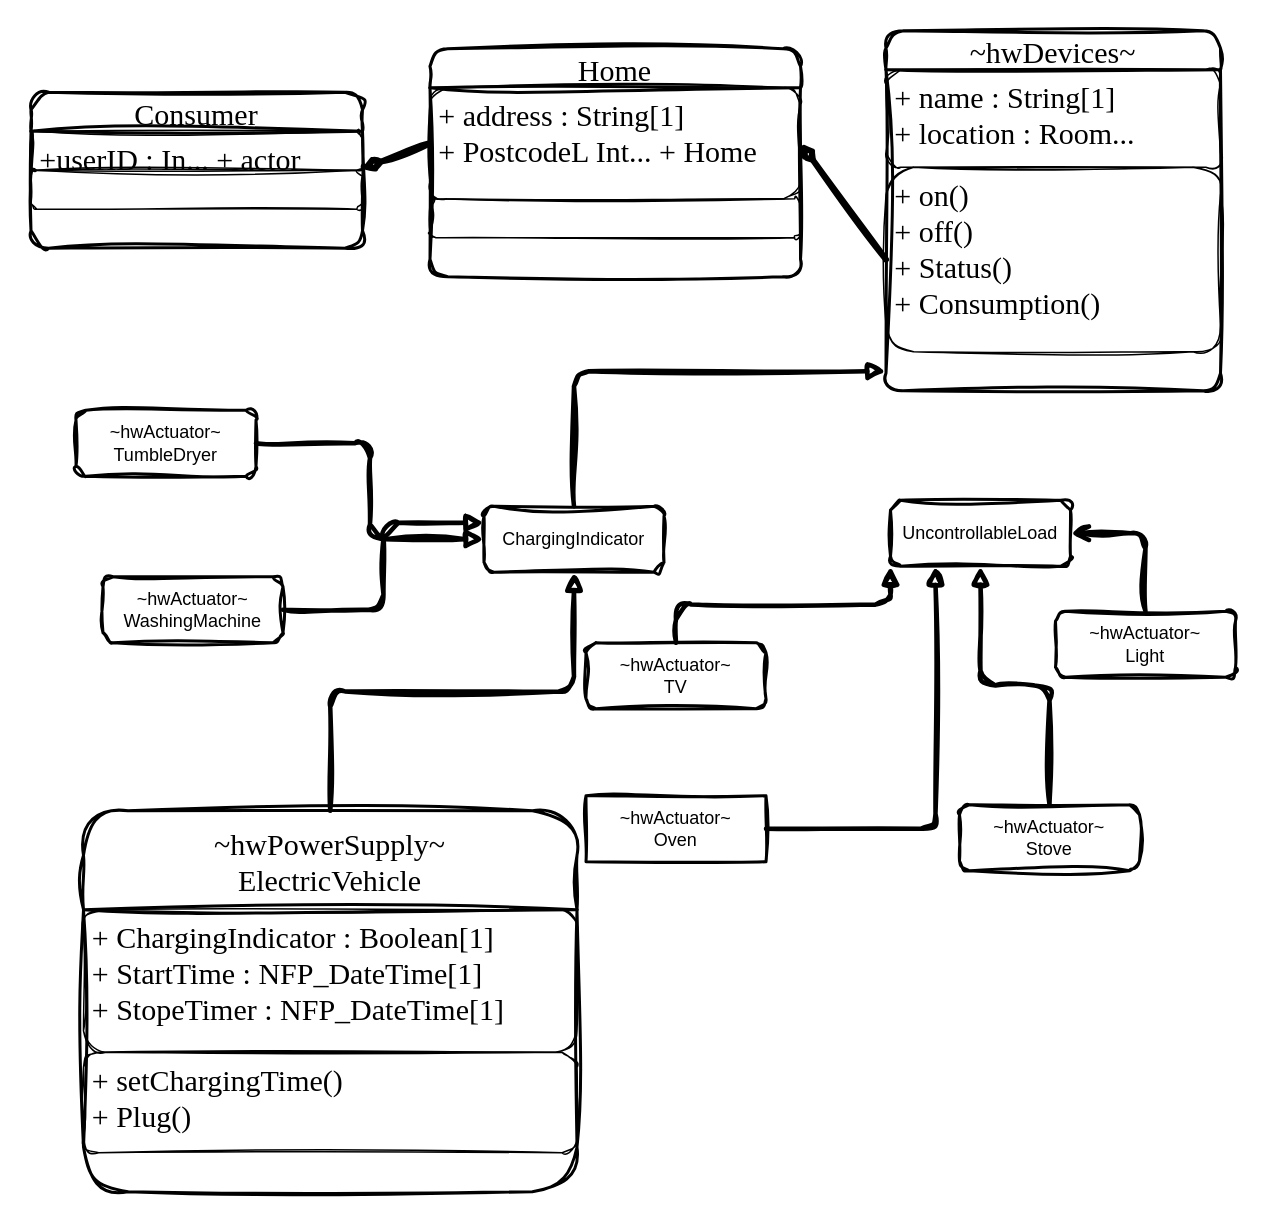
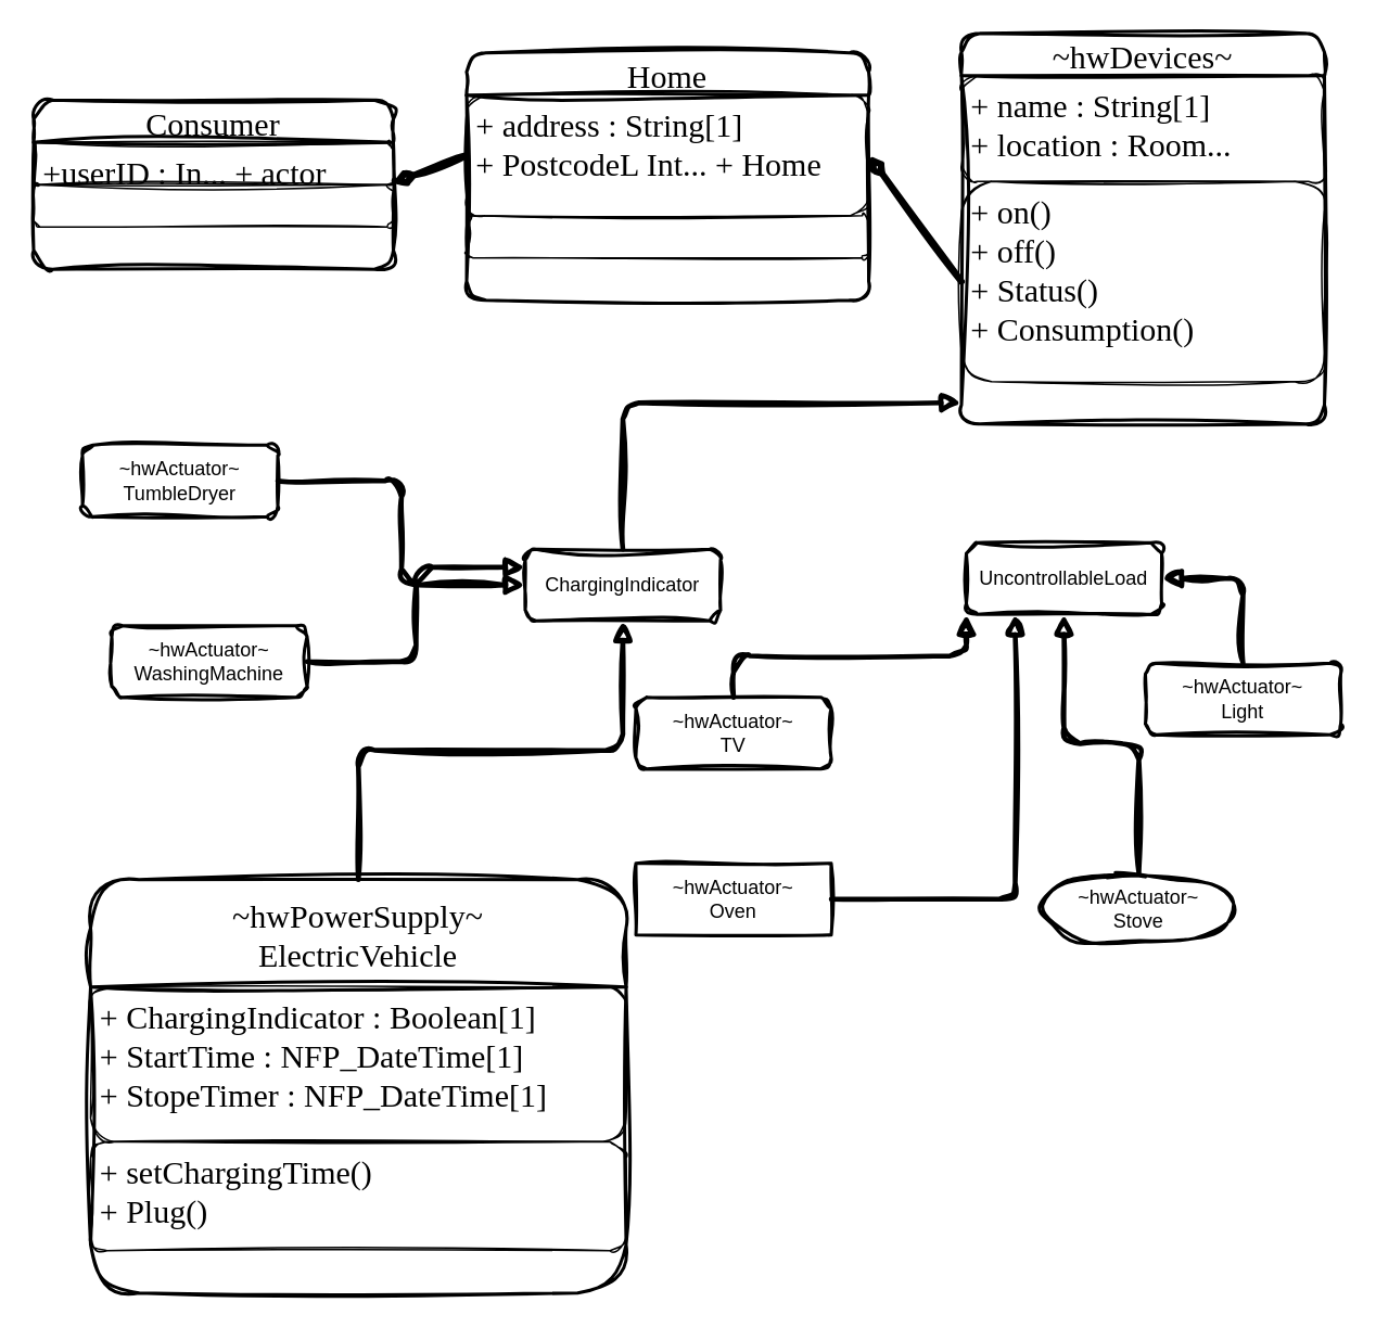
  <mxCell id="0" />
  <mxCell id="1" parent="0" />
  <mxCell id="2" value="Consumer" style="swimlane;fontStyle=0;childLayout=stackLayout;horizontal=1;startSize=26;fillColor=none;horizontalStack=0;resizeParent=1;resizeParentMax=0;resizeLast=0;collapsible=1;marginBottom=0;hachureGap=4;fontFamily=Architects Daughter;fontSource=https%3A%2F%2Ffonts.googleapis.com%2Fcss%3Ffamily%3DArchitects%2BDaughter;fontSize=20;strokeColor=#000000;strokeWidth=2;rounded=1;fontColor=#000000;sketch=1;curveFitting=1;jiggle=2;" vertex="1" parent="1"><mxGeometry x="20" y="61" width="221" height="104" as="geometry"><mxRectangle x="15" y="94" width="128" height="36" as="alternateBounds" /></mxGeometry></mxCell>
  <mxCell id="3" value="+userID : In... + actor" style="text;strokeColor=#000000;fillColor=none;align=left;verticalAlign=top;spacingLeft=4;spacingRight=4;overflow=hidden;rotatable=0;points=[[0,0.5],[1,0.5]];portConstraint=eastwest;hachureGap=4;fontFamily=Architects Daughter;fontSource=https%3A%2F%2Ffonts.googleapis.com%2Fcss%3Ffamily%3DArchitects%2BDaughter;fontSize=20;rounded=1;fontColor=#000000;sketch=1;curveFitting=1;jiggle=2;" vertex="1" parent="2"><mxGeometry y="26" width="221" height="26" as="geometry" /></mxCell>
  <mxCell id="4" value=" " style="text;strokeColor=#000000;fillColor=none;align=left;verticalAlign=top;spacingLeft=4;spacingRight=4;overflow=hidden;rotatable=0;points=[[0,0.5],[1,0.5]];portConstraint=eastwest;hachureGap=4;fontFamily=Architects Daughter;fontSource=https%3A%2F%2Ffonts.googleapis.com%2Fcss%3Ffamily%3DArchitects%2BDaughter;fontSize=20;rounded=1;fontColor=#000000;sketch=1;curveFitting=1;jiggle=2;" vertex="1" parent="2"><mxGeometry y="52" width="221" height="26" as="geometry" /></mxCell>
  <mxCell id="5" value=" " style="text;strokeColor=none;fillColor=none;align=left;verticalAlign=top;spacingLeft=4;spacingRight=4;overflow=hidden;rotatable=0;points=[[0,0.5],[1,0.5]];portConstraint=eastwest;hachureGap=4;fontFamily=Architects Daughter;fontSource=https%3A%2F%2Ffonts.googleapis.com%2Fcss%3Ffamily%3DArchitects%2BDaughter;fontSize=20;rounded=1;fontColor=#000000;sketch=1;curveFitting=1;jiggle=2;" vertex="1" parent="2"><mxGeometry y="78" width="221" height="26" as="geometry" /></mxCell>
  <mxCell id="6" value="Home" style="swimlane;fontStyle=0;childLayout=stackLayout;horizontal=1;startSize=26;fillColor=none;horizontalStack=0;resizeParent=1;resizeParentMax=0;resizeLast=0;collapsible=1;marginBottom=0;hachureGap=4;fontFamily=Architects Daughter;fontSource=https%3A%2F%2Ffonts.googleapis.com%2Fcss%3Ffamily%3DArchitects%2BDaughter;fontSize=20;strokeColor=#000000;strokeWidth=2;rounded=1;fontColor=#000000;sketch=1;curveFitting=1;jiggle=2;" vertex="1" parent="1"><mxGeometry x="286" y="32" width="247" height="152" as="geometry" /></mxCell>
  <mxCell id="7" value="+ address : String[1]&#10;+ PostcodeL Int... + Home&#10;" style="text;strokeColor=#000000;fillColor=none;align=left;verticalAlign=top;spacingLeft=4;spacingRight=4;overflow=hidden;rotatable=0;points=[[0,0.5],[1,0.5]];portConstraint=eastwest;hachureGap=4;fontFamily=Architects Daughter;fontSource=https%3A%2F%2Ffonts.googleapis.com%2Fcss%3Ffamily%3DArchitects%2BDaughter;fontSize=20;rounded=1;fontColor=#000000;sketch=1;curveFitting=1;jiggle=2;" vertex="1" parent="6"><mxGeometry y="26" width="247" height="74" as="geometry" /></mxCell>
  <mxCell id="8" value=" " style="text;strokeColor=#000000;fillColor=none;align=left;verticalAlign=top;spacingLeft=4;spacingRight=4;overflow=hidden;rotatable=0;points=[[0,0.5],[1,0.5]];portConstraint=eastwest;hachureGap=4;fontFamily=Architects Daughter;fontSource=https%3A%2F%2Ffonts.googleapis.com%2Fcss%3Ffamily%3DArchitects%2BDaughter;fontSize=20;rounded=1;fontColor=#000000;sketch=1;curveFitting=1;jiggle=2;" vertex="1" parent="6"><mxGeometry y="100" width="247" height="26" as="geometry" /></mxCell>
  <mxCell id="9" value=" " style="text;strokeColor=none;fillColor=none;align=left;verticalAlign=top;spacingLeft=4;spacingRight=4;overflow=hidden;rotatable=0;points=[[0,0.5],[1,0.5]];portConstraint=eastwest;hachureGap=4;fontFamily=Architects Daughter;fontSource=https%3A%2F%2Ffonts.googleapis.com%2Fcss%3Ffamily%3DArchitects%2BDaughter;fontSize=20;rounded=1;fontColor=#000000;sketch=1;curveFitting=1;jiggle=2;" vertex="1" parent="6"><mxGeometry y="126" width="247" height="26" as="geometry" /></mxCell>
  <mxCell id="10" value="~hwDevices~" style="swimlane;fontStyle=0;childLayout=stackLayout;horizontal=1;startSize=26;fillColor=none;horizontalStack=0;resizeParent=1;resizeParentMax=0;resizeLast=0;collapsible=1;marginBottom=0;hachureGap=4;fontFamily=Architects Daughter;fontSource=https%3A%2F%2Ffonts.googleapis.com%2Fcss%3Ffamily%3DArchitects%2BDaughter;fontSize=20;strokeColor=#000000;strokeWidth=2;rounded=1;fontColor=#000000;sketch=1;curveFitting=1;jiggle=2;" vertex="1" parent="1"><mxGeometry x="590" y="20" width="223" height="240" as="geometry" /></mxCell>
  <mxCell id="11" value="+ name : String[1]&#10;+ location : Room..." style="text;strokeColor=#000000;fillColor=none;align=left;verticalAlign=top;spacingLeft=4;spacingRight=4;overflow=hidden;rotatable=0;points=[[0,0.5],[1,0.5]];portConstraint=eastwest;hachureGap=4;fontFamily=Architects Daughter;fontSource=https%3A%2F%2Ffonts.googleapis.com%2Fcss%3Ffamily%3DArchitects%2BDaughter;fontSize=20;rounded=1;fontColor=#000000;sketch=1;curveFitting=1;jiggle=2;" vertex="1" parent="10"><mxGeometry y="26" width="223" height="65" as="geometry" /></mxCell>
  <mxCell id="12" value="+ on()&#10;+ off()&#10;+ Status()&#10;+ Consumption()" style="text;strokeColor=#000000;fillColor=none;align=left;verticalAlign=top;spacingLeft=4;spacingRight=4;overflow=hidden;rotatable=0;points=[[0,0.5],[1,0.5]];portConstraint=eastwest;hachureGap=4;fontFamily=Architects Daughter;fontSource=https%3A%2F%2Ffonts.googleapis.com%2Fcss%3Ffamily%3DArchitects%2BDaughter;fontSize=20;rounded=1;fontColor=#000000;sketch=1;curveFitting=1;jiggle=2;" vertex="1" parent="10"><mxGeometry y="91" width="223" height="123" as="geometry" /></mxCell>
  <mxCell id="13" value=" " style="text;strokeColor=none;fillColor=none;align=left;verticalAlign=top;spacingLeft=4;spacingRight=4;overflow=hidden;rotatable=0;points=[[0,0.5],[1,0.5]];portConstraint=eastwest;hachureGap=4;fontFamily=Architects Daughter;fontSource=https%3A%2F%2Ffonts.googleapis.com%2Fcss%3Ffamily%3DArchitects%2BDaughter;fontSize=20;rounded=1;fontColor=#000000;sketch=1;curveFitting=1;jiggle=2;" vertex="1" parent="10"><mxGeometry y="214" width="223" height="26" as="geometry" /></mxCell>
  <mxCell id="14" style="edgeStyle=orthogonalEdgeStyle;rounded=1;html=1;exitX=0.5;exitY=0;exitDx=0;exitDy=0;entryX=0.5;entryY=1;entryDx=0;entryDy=0;strokeColor=#000000;strokeWidth=3;fontColor=#000000;endArrow=block;endFill=0;sketch=1;curveFitting=1;jiggle=2;" edge="1" parent="1" source="15" target="31"><mxGeometry relative="1" as="geometry" /></mxCell>
  <mxCell id="15" value="~hwPowerSupply~&#10;ElectricVehicle" style="swimlane;fontStyle=0;childLayout=stackLayout;horizontal=1;startSize=66;fillColor=none;horizontalStack=0;resizeParent=1;resizeParentMax=0;resizeLast=0;collapsible=1;marginBottom=0;hachureGap=4;fontFamily=Architects Daughter;fontSource=https%3A%2F%2Ffonts.googleapis.com%2Fcss%3Ffamily%3DArchitects%2BDaughter;fontSize=20;strokeColor=#000000;strokeWidth=2;rounded=1;fontColor=#000000;sketch=1;curveFitting=1;jiggle=2;" vertex="1" parent="1"><mxGeometry x="55" y="540" width="329" height="254" as="geometry" /></mxCell>
  <mxCell id="16" value="+ ChargingIndicator : Boolean[1]&#10;+ StartTime : NFP_DateTime[1]&#10;+ StopeTimer : NFP_DateTime[1]" style="text;strokeColor=#000000;fillColor=none;align=left;verticalAlign=top;spacingLeft=4;spacingRight=4;overflow=hidden;rotatable=0;points=[[0,0.5],[1,0.5]];portConstraint=eastwest;hachureGap=4;fontFamily=Architects Daughter;fontSource=https%3A%2F%2Ffonts.googleapis.com%2Fcss%3Ffamily%3DArchitects%2BDaughter;fontSize=20;rounded=1;fontColor=#000000;sketch=1;curveFitting=1;jiggle=2;" vertex="1" parent="15"><mxGeometry y="66" width="329" height="95" as="geometry" /></mxCell>
  <mxCell id="17" value="+ setChargingTime()&#10;+ Plug()" style="text;strokeColor=#000000;fillColor=none;align=left;verticalAlign=top;spacingLeft=4;spacingRight=4;overflow=hidden;rotatable=0;points=[[0,0.5],[1,0.5]];portConstraint=eastwest;hachureGap=4;fontFamily=Architects Daughter;fontSource=https%3A%2F%2Ffonts.googleapis.com%2Fcss%3Ffamily%3DArchitects%2BDaughter;fontSize=20;rounded=1;fontColor=#000000;sketch=1;curveFitting=1;jiggle=2;" vertex="1" parent="15"><mxGeometry y="161" width="329" height="67" as="geometry" /></mxCell>
  <mxCell id="18" value=" " style="text;strokeColor=none;fillColor=none;align=left;verticalAlign=top;spacingLeft=4;spacingRight=4;overflow=hidden;rotatable=0;points=[[0,0.5],[1,0.5]];portConstraint=eastwest;hachureGap=4;fontFamily=Architects Daughter;fontSource=https%3A%2F%2Ffonts.googleapis.com%2Fcss%3Ffamily%3DArchitects%2BDaughter;fontSize=20;rounded=1;fontColor=#000000;sketch=1;curveFitting=1;jiggle=2;" vertex="1" parent="15"><mxGeometry y="228" width="329" height="26" as="geometry" /></mxCell>
  <mxCell id="19" style="edgeStyle=orthogonalEdgeStyle;rounded=1;html=1;exitX=1;exitY=0.5;exitDx=0;exitDy=0;entryX=0;entryY=0.5;entryDx=0;entryDy=0;strokeColor=#000000;strokeWidth=3;fontColor=#000000;endArrow=block;endFill=0;sketch=1;curveFitting=1;jiggle=2;" edge="1" parent="1" source="20" target="31"><mxGeometry relative="1" as="geometry" /></mxCell>
  <mxCell id="20" value="~hwActuator~&lt;br&gt;TumbleDryer" style="whiteSpace=wrap;html=1;rounded=1;strokeColor=#000000;fontColor=#000000;fillColor=none;strokeWidth=2;sketch=1;curveFitting=1;jiggle=2;" vertex="1" parent="1"><mxGeometry x="50" y="273" width="120" height="44" as="geometry" /></mxCell>
  <mxCell id="21" style="edgeStyle=orthogonalEdgeStyle;rounded=1;html=1;exitX=1;exitY=0.5;exitDx=0;exitDy=0;entryX=0;entryY=0.25;entryDx=0;entryDy=0;strokeColor=#000000;strokeWidth=3;fontColor=#000000;endArrow=block;endFill=0;sketch=1;curveFitting=1;jiggle=2;" edge="1" parent="1" source="22" target="31"><mxGeometry relative="1" as="geometry" /></mxCell>
  <mxCell id="22" value="~hwActuator~&lt;br&gt;WashingMachine" style="whiteSpace=wrap;html=1;rounded=1;strokeColor=#000000;fontColor=#000000;fillColor=none;strokeWidth=2;sketch=1;curveFitting=1;jiggle=2;" vertex="1" parent="1"><mxGeometry x="68" y="384" width="120" height="44" as="geometry" /></mxCell>
- <mxCell id="23" style="edgeStyle=orthogonalEdgeStyle;rounded=1;html=1;exitX=0.5;exitY=0;exitDx=0;exitDy=0;entryX=1;entryY=0.5;entryDx=0;entryDy=0;strokeColor=#000000;strokeWidth=3;fontColor=#000000;endArrow=open;endFill=0;sketch=1;curveFitting=1;jiggle=2;" edge="1" parent="1" source="24" target="29"><mxGeometry relative="1" as="geometry" /></mxCell>
+ <mxCell id="23" style="edgeStyle=orthogonalEdgeStyle;rounded=1;html=1;exitX=0.5;exitY=0;exitDx=0;exitDy=0;entryX=1;entryY=0.5;entryDx=0;entryDy=0;strokeColor=#000000;strokeWidth=3;fontColor=#000000;endArrow=block;endFill=0;sketch=1;curveFitting=1;jiggle=2;" edge="1" parent="1" source="24" target="29"><mxGeometry relative="1" as="geometry" /></mxCell>
  <mxCell id="24" value="~hwActuator~&lt;br&gt;Light" style="whiteSpace=wrap;html=1;rounded=1;strokeColor=#000000;fontColor=#000000;fillColor=none;strokeWidth=2;sketch=1;curveFitting=1;jiggle=2;" vertex="1" parent="1"><mxGeometry x="703" y="407" width="120" height="44" as="geometry" /></mxCell>
  <mxCell id="25" style="edgeStyle=orthogonalEdgeStyle;rounded=1;html=1;exitX=0.5;exitY=0;exitDx=0;exitDy=0;entryX=0;entryY=1;entryDx=0;entryDy=0;strokeColor=#000000;strokeWidth=3;fontColor=#000000;endArrow=block;endFill=0;sketch=1;curveFitting=1;jiggle=2;" edge="1" parent="1" source="26" target="29"><mxGeometry relative="1" as="geometry" /></mxCell>
  <mxCell id="26" value="~hwActuator~&lt;br&gt;TV" style="whiteSpace=wrap;html=1;rounded=1;strokeColor=#000000;fontColor=#000000;fillColor=none;strokeWidth=2;sketch=1;curveFitting=1;jiggle=2;" vertex="1" parent="1"><mxGeometry x="390" y="428" width="120" height="44" as="geometry" /></mxCell>
  <mxCell id="27" style="edgeStyle=orthogonalEdgeStyle;rounded=1;html=1;exitX=1;exitY=0.5;exitDx=0;exitDy=0;entryX=0.25;entryY=1;entryDx=0;entryDy=0;strokeColor=#000000;strokeWidth=3;fontColor=#000000;endArrow=block;endFill=0;sketch=1;curveFitting=1;jiggle=2;" edge="1" parent="1" source="28" target="29"><mxGeometry relative="1" as="geometry" /></mxCell>
  <mxCell id="28" value="~hwActuator~&lt;br&gt;Oven" style="whiteSpace=wrap;html=1;strokeColor=#000000;fontColor=#000000;fillColor=none;strokeWidth=2;sketch=1;curveFitting=1;jiggle=2;rounded=0;" vertex="1" parent="1"><mxGeometry x="390" y="530" width="120" height="44" as="geometry" /></mxCell>
  <mxCell id="29" value="UncontrollableLoad" style="whiteSpace=wrap;html=1;rounded=1;strokeColor=#000000;fontColor=#000000;fillColor=none;strokeWidth=2;sketch=1;curveFitting=1;jiggle=2;" vertex="1" parent="1"><mxGeometry x="593" y="333" width="120" height="44" as="geometry" /></mxCell>
  <mxCell id="30" style="edgeStyle=orthogonalEdgeStyle;rounded=1;html=1;exitX=0.5;exitY=0;exitDx=0;exitDy=0;entryX=0;entryY=0.5;entryDx=0;entryDy=0;strokeColor=#000000;strokeWidth=3;fontColor=#000000;endArrow=block;endFill=0;sketch=1;curveFitting=1;jiggle=2;" edge="1" parent="1" source="31" target="13"><mxGeometry relative="1" as="geometry" /></mxCell>
  <mxCell id="31" value="ChargingIndicator" style="whiteSpace=wrap;html=1;rounded=1;strokeColor=#000000;fontColor=#000000;fillColor=none;strokeWidth=2;sketch=1;curveFitting=1;jiggle=2;" vertex="1" parent="1"><mxGeometry x="322" y="337" width="120" height="44" as="geometry" /></mxCell>
  <mxCell id="32" style="edgeStyle=orthogonalEdgeStyle;rounded=1;html=1;exitX=0.5;exitY=0;exitDx=0;exitDy=0;entryX=0.5;entryY=1;entryDx=0;entryDy=0;strokeColor=#000000;strokeWidth=3;fontColor=#000000;endArrow=block;endFill=0;sketch=1;curveFitting=1;jiggle=2;" edge="1" parent="1" source="33" target="29"><mxGeometry relative="1" as="geometry" /></mxCell>
- <mxCell id="33" value="~hwActuator~&lt;br&gt;Stove" style="whiteSpace=wrap;html=1;rounded=1;strokeColor=#000000;fontColor=#000000;fillColor=none;strokeWidth=2;sketch=1;curveFitting=1;jiggle=2;" vertex="1" parent="1"><mxGeometry x="639" y="536" width="120" height="44" as="geometry" /></mxCell>
+ <mxCell id="33" value="~hwActuator~&lt;br&gt;Stove" style="ellipse;whiteSpace=wrap;html=1;strokeColor=#000000;fontColor=#000000;fillColor=none;strokeWidth=2;sketch=1;curveFitting=1;jiggle=2;" vertex="1" parent="1"><mxGeometry x="639" y="536" width="120" height="44" as="geometry" /></mxCell>
  <mxCell id="34" style="edgeStyle=none;rounded=1;html=1;exitX=0;exitY=0.5;exitDx=0;exitDy=0;entryX=0.996;entryY=-0.032;entryDx=0;entryDy=0;entryPerimeter=0;fontColor=#000000;strokeWidth=4;strokeColor=#000000;endArrow=diamondThin;endFill=1;sketch=1;curveFitting=1;jiggle=2;" edge="1" parent="1" source="7" target="4"><mxGeometry relative="1" as="geometry" /></mxCell>
  <mxCell id="35" style="edgeStyle=none;rounded=1;html=1;exitX=0;exitY=0.5;exitDx=0;exitDy=0;entryX=1;entryY=0.5;entryDx=0;entryDy=0;strokeColor=#000000;strokeWidth=4;fontColor=#000000;endArrow=diamondThin;endFill=1;sketch=1;curveFitting=1;jiggle=2;" edge="1" parent="1" source="12" target="7"><mxGeometry relative="1" as="geometry" /></mxCell>
